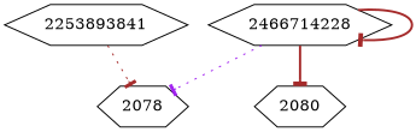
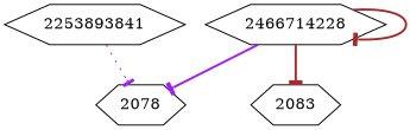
  digraph {
    node [shape=hexagon]
    edge [arrowhead=tee color=purple style=dotted]
    2253893841
    2078
    2466714228
-   2080
-   2253893841 -> 2078 [color=brown]
-   2466714228 -> 2078
+   2080 [label=2083]
+   2253893841 -> 2078
+   2466714228 -> 2078 [style=bold]
    2466714228 -> 2466714228 [color=brown style=bold]
    2466714228 -> 2080 [color=brown style=bold]
  }
